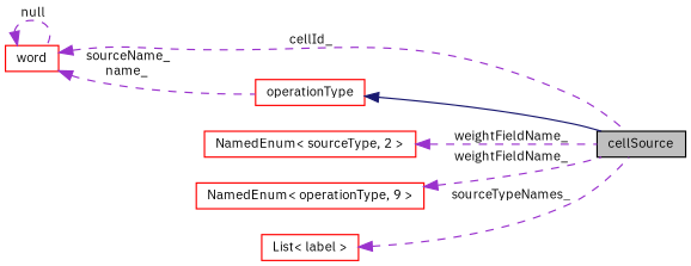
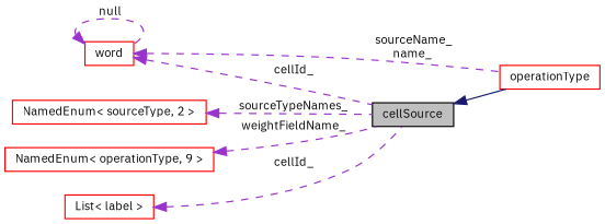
  digraph {
    fontname="IBM Plex Sans"
    rankdir=LR
    node [color=red fontname="IBM Plex Sans" fontsize=10 shape=record]
    edge [color=darkorchid3 dir=back fontname="IBM Plex Sans" fontsize=10 labelfontname=FreeSans labelfontsize=10 style=dashed]
    n1 [color=black fillcolor=grey75 fontcolor=black height=0.2 label=cellSource style=filled width=0.4]
    n2 [height=0.2 label=operationType width=0.4]
    n3 [height=0.2 label=word width=0.4]
    n4 [height=0.2 label="NamedEnum\< sourceType, 2 \>" width=0.4]
    n5 [height=0.2 label="NamedEnum\< operationType, 9 \>" width=0.4]
    n6 [height=0.2 label="List\< label \>" width=0.4]
-   n2 -> n1 [color=midnightblue style=solid]
+   n1 -> n2 [color=midnightblue style=solid]
    n3 -> n1 [label=" cellId_"]
    n3 -> n2 [label=" sourceName_\nname_"]
    n3 -> n3 [label=" null"]
-   n4 -> n1 [label=" weightFieldName_"]
+   n4 -> n1 [label=" sourceTypeNames_"]
    n5 -> n1 [label=" weightFieldName_"]
-   n6 -> n1 [label=" sourceTypeNames_"]
+   n6 -> n1 [label=" cellId_"]
  }
